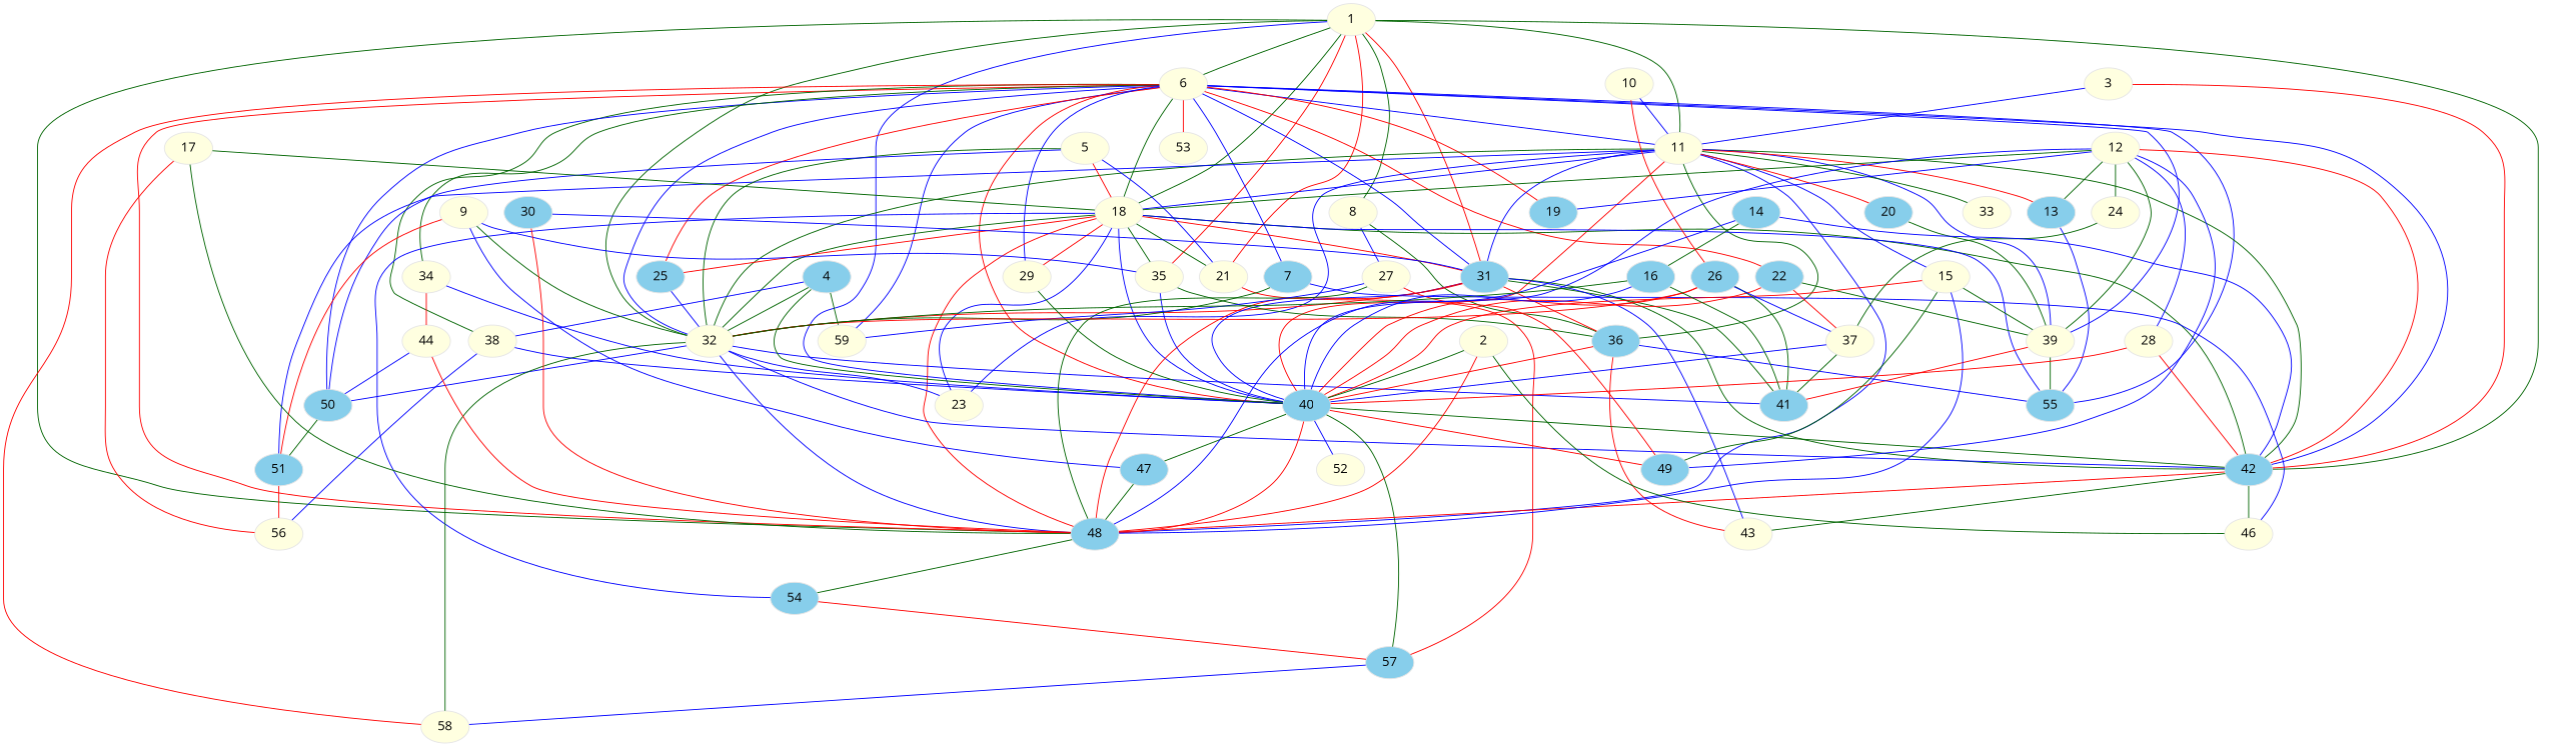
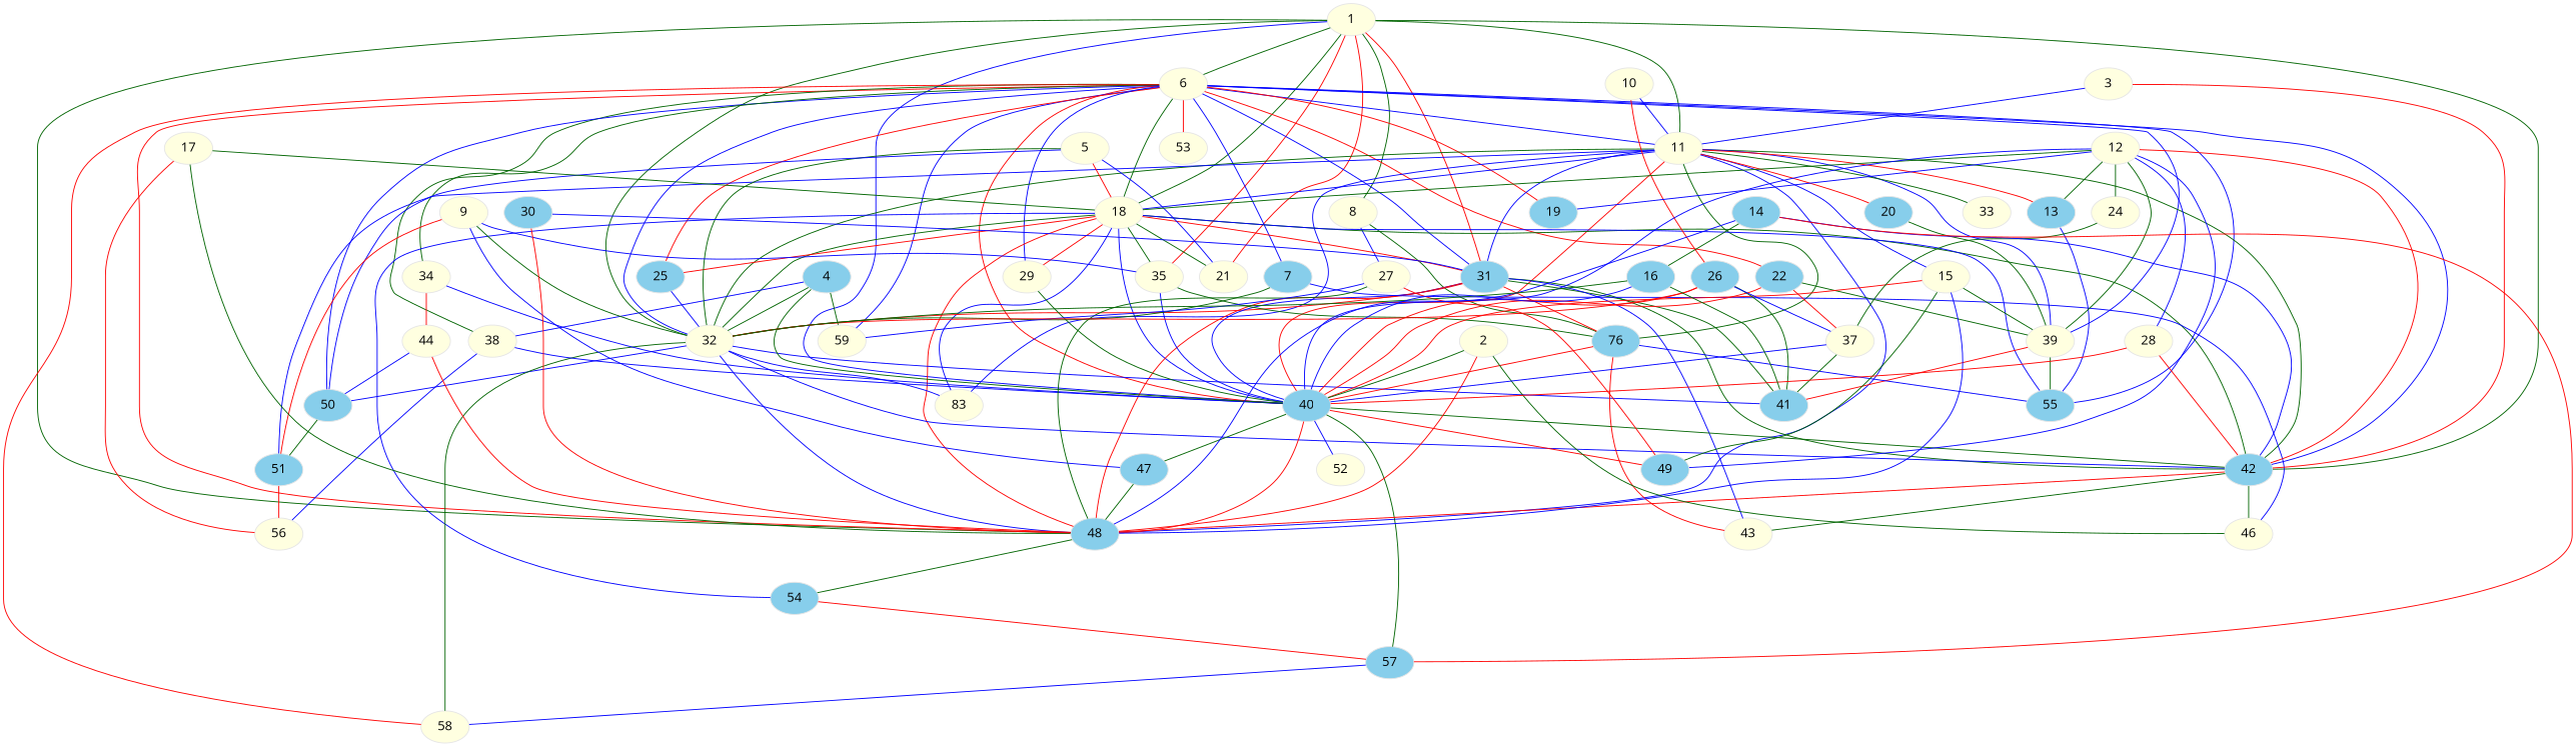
  graph {
    fontname="Open Sans"
    node [color=gray90 fillcolor=lightyellow fontname="Open Sans" style=filled]
    edge [color=blue fontname="Open Sans" weight=1.0]
    1
    6
    8
    11
    18
    21
    31 [fillcolor=skyblue]
    32
    35
    40 [fillcolor=skyblue]
    42 [fillcolor=skyblue]
    48 [fillcolor=skyblue]
    38
    59
    50 [fillcolor=skyblue]
    7 [fillcolor=skyblue]
    19 [fillcolor=skyblue]
    22 [fillcolor=skyblue]
    25 [fillcolor=skyblue]
    29
    34
    39
    53
    55 [fillcolor=skyblue]
    58
    27
-   36 [fillcolor=skyblue]
+   36 [fillcolor=skyblue label=76]
    51 [fillcolor=skyblue]
    13 [fillcolor=skyblue]
    15
    20 [fillcolor=skyblue]
-   23
+   23 [label=83]
    33
    54 [fillcolor=skyblue]
    57 [fillcolor=skyblue]
    41 [fillcolor=skyblue]
    43
    47 [fillcolor=skyblue]
    49 [fillcolor=skyblue]
    52
    46
    2
    3
    4 [fillcolor=skyblue]
    56
    5
    37
    44
    9
    10
    26 [fillcolor=skyblue]
    12
    24
    28
    14 [fillcolor=skyblue]
    16 [fillcolor=skyblue]
    17
    30 [fillcolor=skyblue]
    1 -- 6 [color=darkgreen weight=2.0]
    1 -- 8 [color=darkgreen]
    1 -- 11 [color=darkgreen weight=2.0]
    1 -- 18 [color=darkgreen weight=2.0]
    1 -- 21 [color=red]
    1 -- 31 [color=red weight=4.0]
    1 -- 32 [color=darkgreen weight=2.0]
    1 -- 35 [color=red]
    1 -- 40 [weight=2.0]
    1 -- 42 [color=darkgreen weight=3.0]
    1 -- 48 [color=darkgreen weight=2.0]
    6 -- 11
    6 -- 18 [color=darkgreen]
    6 -- 31 [weight=2.0]
    6 -- 32
    6 -- 40 [color=red]
    6 -- 42
    6 -- 48 [color=red]
    6 -- 38 [color=darkgreen]
    6 -- 59
    6 -- 50
    6 -- 7
    6 -- 19 [color=red]
    6 -- 22 [color=red]
    6 -- 25 [color=red]
    6 -- 29
    6 -- 34 [color=darkgreen]
    6 -- 39
    6 -- 53 [color=red]
    6 -- 55
    6 -- 58 [color=red]
    8 -- 27
    8 -- 36 [color=darkgreen]
    11 -- 18
    11 -- 31 [weight=3.0]
    11 -- 32 [color=darkgreen]
    11 -- 40 [color=red]
    11 -- 42 [color=darkgreen]
    11 -- 48
    11 -- 39
    11 -- 36 [color=darkgreen]
    11 -- 51
    11 -- 13 [color=red]
    11 -- 15
    11 -- 20 [color=red]
    11 -- 23
    11 -- 33 [color=darkgreen]
    18 -- 21 [color=darkgreen]
    18 -- 31 [color=red weight=2.0]
    18 -- 32 [color=darkgreen]
    18 -- 35 [color=darkgreen]
    18 -- 40
    18 -- 42 [color=darkgreen weight=2.0]
    18 -- 48 [color=red]
    18 -- 25 [color=red]
    18 -- 29 [color=red]
    18 -- 55
    18 -- 23
    18 -- 54 [weight=2.0]
-   21 -- 57 [color=red]
+   14 -- 57 [color=red]
    31 -- 32 [color=red weight=2.0]
    31 -- 40
    31 -- 42 [color=darkgreen weight=2.0]
    31 -- 48 [color=red]
    31 -- 36 [color=red]
    31 -- 41 [color=darkgreen]
    31 -- 43
    32 -- 42
    32 -- 48
    32 -- 50
    32 -- 58 [color=darkgreen weight=2.0]
    32 -- 23
    32 -- 41
    35 -- 40
    35 -- 36 [color=darkgreen]
    40 -- 42 [color=darkgreen weight=3.0]
    40 -- 48 [color=red weight=2.0]
    40 -- 57 [color=darkgreen]
    40 -- 47 [color=darkgreen]
    40 -- 49 [color=red]
    40 -- 52
    42 -- 48 [color=red weight=2.0]
    42 -- 43 [color=darkgreen]
    42 -- 46 [color=darkgreen]
    48 -- 54 [color=darkgreen]
    38 -- 40
    38 -- 56
    50 -- 51 [color=darkgreen]
    7 -- 32 [color=darkgreen]
    7 -- 46
    22 -- 40 [color=red]
    22 -- 39 [color=darkgreen]
    22 -- 37 [color=red]
    25 -- 32
    29 -- 40 [color=darkgreen]
    34 -- 40
    34 -- 44 [color=red]
    39 -- 55 [color=darkgreen]
    39 -- 41 [color=red]
    27 -- 48 [color=darkgreen]
    27 -- 59
    27 -- 49 [color=red]
    36 -- 40 [color=red]
    36 -- 55
    36 -- 43 [color=red]
    51 -- 56 [color=red]
    13 -- 55
    15 -- 40 [color=red]
    15 -- 48 [weight=2.0]
    15 -- 39 [color=darkgreen]
    15 -- 49 [color=darkgreen]
    20 -- 39 [color=darkgreen]
    54 -- 57 [color=red]
    57 -- 58
    47 -- 48 [color=darkgreen weight=2.0]
    2 -- 40 [color=darkgreen]
    2 -- 48 [color=red]
    2 -- 46 [color=darkgreen]
    3 -- 11
    3 -- 42 [color=red]
    4 -- 32 [color=darkgreen]
    4 -- 40 [color=darkgreen]
    4 -- 38
    4 -- 59 [color=darkgreen]
    5 -- 18 [color=red weight=2.0]
    5 -- 21
    5 -- 32 [color=darkgreen]
    5 -- 50
    37 -- 40
    37 -- 41 [color=darkgreen]
    44 -- 48 [color=red]
    44 -- 50
    9 -- 32 [color=darkgreen]
    9 -- 35
    9 -- 51 [color=red]
    9 -- 47
    10 -- 11
    10 -- 26 [color=red]
    26 -- 32 [color=red]
    26 -- 40 [color=red]
    26 -- 41 [color=darkgreen]
    26 -- 37
    12 -- 18 [color=darkgreen]
    12 -- 40
    12 -- 42 [color=red]
    12 -- 19
    12 -- 39 [color=darkgreen]
    12 -- 13 [color=darkgreen]
    12 -- 49
    12 -- 24 [color=darkgreen]
    12 -- 28
    24 -- 37 [color=darkgreen]
    28 -- 40 [color=red]
    28 -- 42 [color=red]
    14 -- 42
    14 -- 48
    14 -- 16 [color=darkgreen]
    16 -- 32 [color=darkgreen]
    16 -- 40
    16 -- 41 [color=darkgreen]
    17 -- 18 [color=darkgreen]
    17 -- 48 [color=darkgreen weight=2.0]
    17 -- 56 [color=red]
    30 -- 31
    30 -- 48 [color=red]
  }
